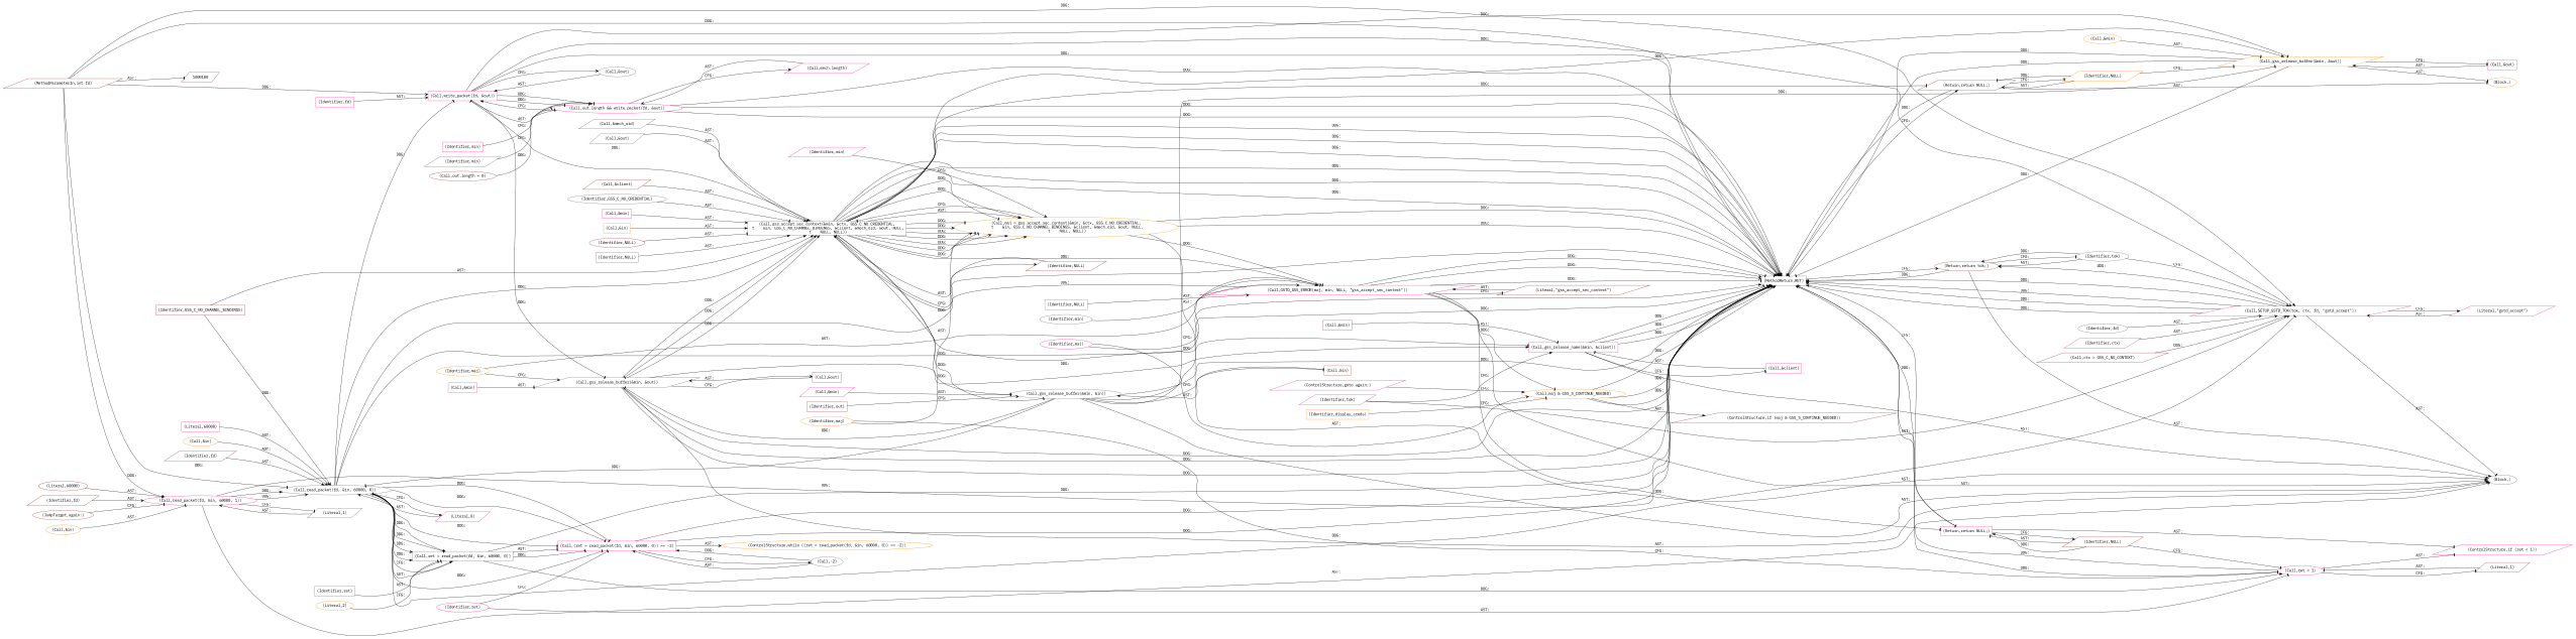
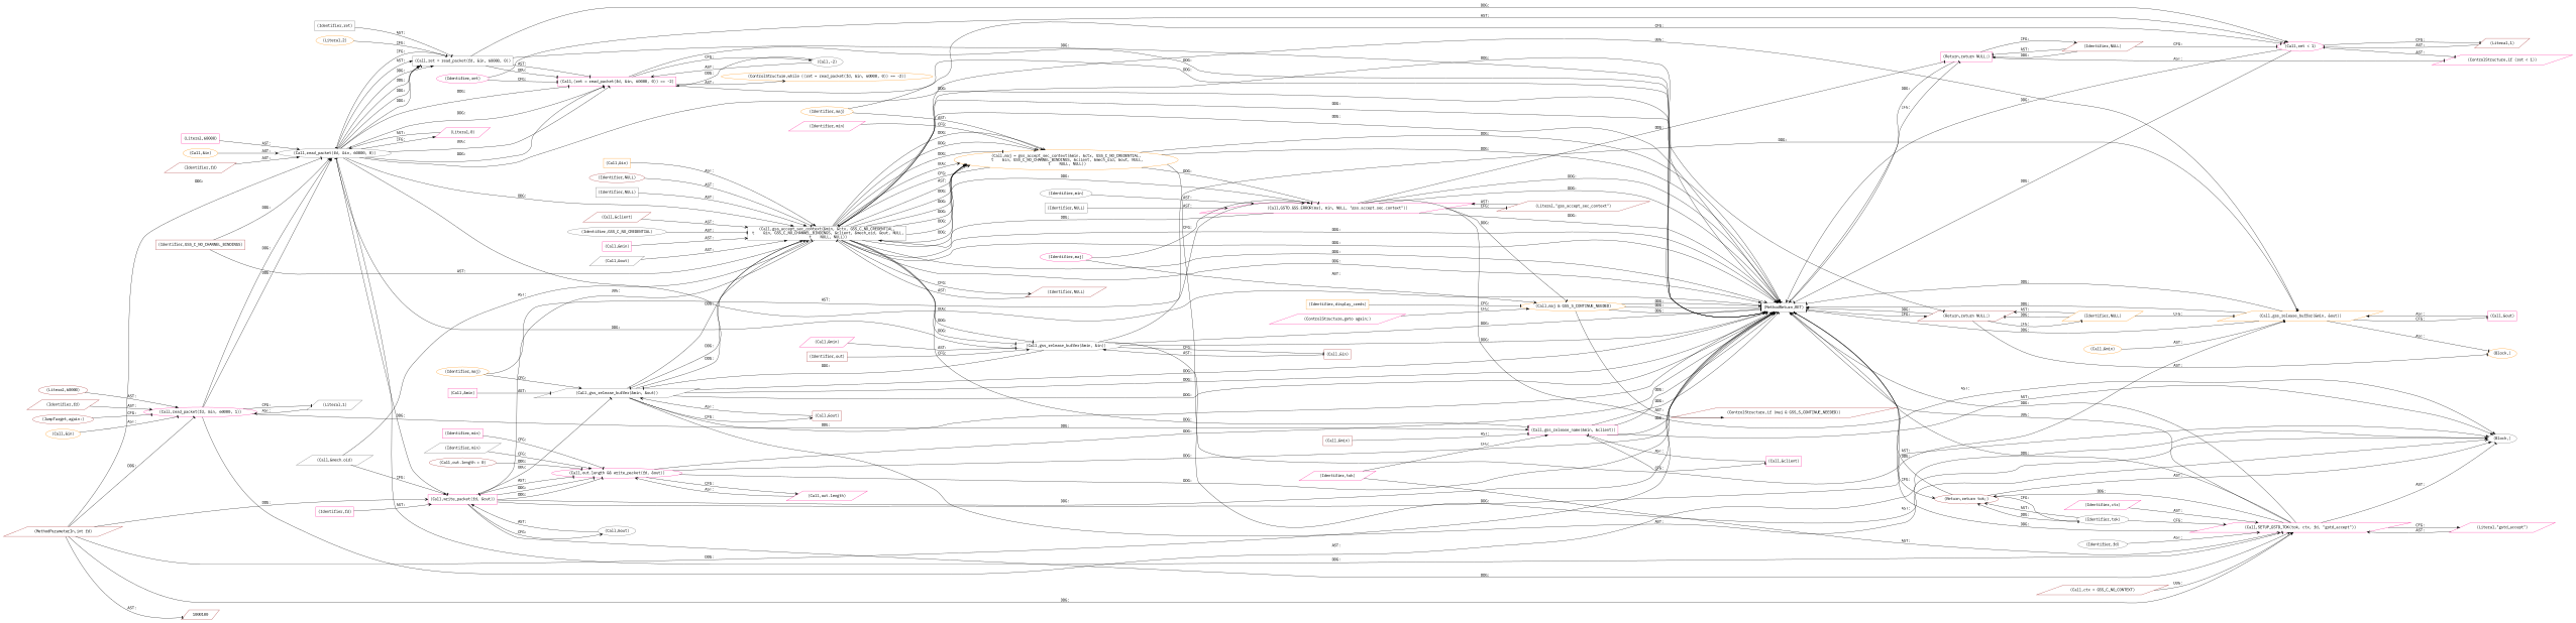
  digraph {
    fontname="IBM Plex Mono"
    rankdir=LR
    node [color=deeppink fontname="IBM Plex Mono" shape=parallelogram]
    edge [arrowhead=tee fontname="IBM Plex Mono"]
    n1 [label="(Call,read_packet(fd, &in, 60000, 1))" shape=ellipse]
    n2 [color=gray40 label="(Call,read_packet(fd, &in, 60000, 0))" shape=ellipse]
    n3 [color=gray40 label="(Block,)" shape=ellipse]
    n4 [color=gray40 label="(Literal,1)"]
    n5 [color=gray40 label="(MethodReturn,RET)" shape=box]
    n6 [label="(Call,write_packet(fd, &out))" shape=box]
    n7 [label="(Call,SETUP_GSTD_TOK(tok, ctx, fd, \"gstd_accept\"))"]
    n8 [label="(Call,(ret = read_packet(fd, &in, 60000, 0)) == -2)" shape=box]
    n9 [color=gray40 label="(Call,ret = read_packet(fd, &in, 60000, 0))" shape=box]
    n10 [color=gray40 label="(Call,gss_accept_sec_context(&min, &ctx, GSS_C_NO_CREDENTIAL,\n \t    &in, GSS_C_NO_CHANNEL_BINDINGS, &client, &mech_oid, &out, NULL,\n \t    NULL, NULL))" shape=box]
    n11 [label="(Literal,0)"]
    n12 [color=brown label="(Return,return NULL;)"]
    n13 [label="(Return,return NULL;)" shape=box]
    n14 [color=brown label="(Return,return tok;)" shape=ellipse]
    n15 [color=brown label="(MethodParameterIn,int fd)"]
    1000100 [color=brown]
    n17 [color=darkorange label="(Call,gss_release_buffer(&min, &out))"]
    n18 [color=gray40 label="(Call,gss_release_buffer(&min, &out))"]
    n19 [label="(Call,out.length && write_packet(fd, &out))" shape=ellipse]
    n20 [color=gray40 label="(Call,&out)" shape=ellipse]
    n21 [label="(Literal,\"gstd_accept\")"]
    n22 [color=darkorange label="(ControlStructure,while ((ret = read_packet(fd, &in, 60000, 0)) == -2))" shape=ellipse]
    n23 [color=gray40 label="(Call,-2)" shape=ellipse]
    n24 [label="(Call,ret < 1)" shape=ellipse]
    n25 [color=darkorange label="(Call,maj = gss_accept_sec_context(&min, &ctx, GSS_C_NO_CREDENTIAL,\n \t    &in, GSS_C_NO_CHANNEL_BINDINGS, &client, &mech_oid, &out, NULL,\n \t    NULL, NULL))" shape=ellipse]
    n26 [label="(Call,GSTD_GSS_ERROR(maj, min, NULL, \"gss_accept_sec_context\"))"]
    n27 [color=gray40 label="(Call,gss_release_buffer(&min, &in))" shape=ellipse]
    n28 [label="(Call,gss_release_name(&min, &client))" shape=box]
    n29 [color=brown label="(Identifier,NULL)"]
    n30 [label="(ControlStructure,if (ret < 1))"]
    n31 [color=brown label="(Literal,1)"]
    n32 [color=darkorange label="(Call,maj & GSS_S_CONTINUE_NEEDED)" shape=ellipse]
    n33 [color=brown label="(Literal,\"gss_accept_sec_context\")"]
    n34 [color=brown label="(Call,&in)" shape=box]
    n35 [label="(Call,&out)" shape=box]
    n36 [color=darkorange label="(Block,)" shape=ellipse]
    n37 [color=brown label="(Call,&out)" shape=box]
    n38 [label="(Call,&client)" shape=box]
    n39 [color=darkorange label="(Identifier,NULL)"]
    n40 [color=brown label="(Identifier,NULL)"]
    n41 [color=brown label="(ControlStructure,if (maj & GSS_S_CONTINUE_NEEDED))"]
-   n42 [label="(Call,mech.length)"]
+   n42 [label="(Call,out.length)"]
    n43 [color=gray40 label="(Identifier,tok)" shape=ellipse]
    n44 [color=brown label="(Identifier,GSS_C_NO_CHANNEL_BINDINGS)" shape=box]
    n45 [label="(Literal,60000)" shape=box]
    n46 [color=gray40 label="(Call,&out)"]
    n47 [color=brown label="(Call,&client)"]
    n48 [color=darkorange label="(Identifier,maj)" shape=ellipse]
    n49 [color=gray40 label="(Identifier,fd)" shape=ellipse]
    n50 [label="(Identifier,maj)" shape=ellipse]
    n51 [label="(Identifier,fd)" shape=box]
    n52 [color=brown label="(Call,&min)" shape=box]
    n53 [color=gray40 label="(Identifier,GSS_C_NO_CREDENTIAL)" shape=ellipse]
    n54 [color=brown label="(Identifier,fd)"]
    n55 [color=gray40 label="(Identifier,min)"]
    n56 [label="(Identifier,tok)"]
    n57 [label="(Call,&min)" shape=box]
    n58 [color=brown label="(Call,out.length = 0)" shape=ellipse]
    n59 [color=darkorange label="(Call,&min)" shape=ellipse]
    n60 [label="(Call,&min)" shape=box]
    n61 [color=darkorange label="(Identifier,maj)" shape=ellipse]
    n62 [color=darkorange label="(Literal,2)" shape=ellipse]
    n63 [label="(Identifier,ctx)"]
    n64 [color=gray40 label="(Identifier,ret)" shape=box]
    n65 [color=darkorange label="(Call,&in)" shape=ellipse]
    n66 [color=brown label="(JumpTarget,again:)" shape=ellipse]
    n67 [label="(Identifier,min)"]
    n68 [color=brown label="(Call,ctx = GSS_C_NO_CONTEXT)"]
    n69 [color=darkorange label="(Call,&in)" shape=box]
    n70 [color=brown label="(Identifier,fd)"]
    n71 [color=darkorange label="(Identifier,display_creds)" shape=box]
    n72 [label="(Identifier,ret)" shape=ellipse]
    n73 [color=gray40 label="(Identifier,min)" shape=ellipse]
    n74 [color=brown label="(Identifier,NULL)" shape=ellipse]
    n75 [color=gray40 label="(Identifier,NULL)" shape=box]
    n76 [color=darkorange label="(Call,&in)" shape=ellipse]
    n77 [color=brown label="(Literal,60000)" shape=ellipse]
    n78 [label="(Identifier,min)" shape=box]
    n79 [color=gray40 label="(Call,&mech_oid)"]
    n80 [color=gray40 label="(Identifier,NULL)" shape=box]
    n81 [color=brown label="(Identifier,out)" shape=box]
    n82 [label="(ControlStructure,goto again;)"]
    n83 [label="(Call,&min)"]
    n1 -> n2 [arrowhead=normal label="DDG: "]
    n1 -> n2 [arrowhead=vee label="DDG: "]
    n1 -> n3 [arrowhead=vee label="AST: "]
    n1 -> n4 [label="CFG: "]
    n1 -> n5 [arrowhead=normal label="DDG: "]
    n2 -> n5 [arrowhead=normal label="DDG: "]
    n2 -> n5 [label="DDG: "]
    n2 -> n6 [label="DDG: "]
    n2 -> n7 [label="DDG: "]
    n2 -> n8 [label="DDG: "]
    n2 -> n8 [label="DDG: "]
    n2 -> n8 [label="DDG: "]
    n2 -> n8 [label="DDG: "]
    n2 -> n9 [arrowhead=normal label="AST: "]
    n2 -> n9 [arrowhead=normal label="DDG: "]
    n2 -> n9 [label="DDG: "]
    n2 -> n9 [arrowhead=vee label="DDG: "]
    n2 -> n9 [arrowhead=normal label="DDG: "]
    n2 -> n10 [arrowhead=normal label="DDG: "]
    n2 -> n11 [arrowhead=normal label="CFG: "]
    n4 -> n1 [arrowhead=vee label="AST: "]
    n5 -> n12 [arrowhead=normal label="CFG: "]
    n5 -> n13 [label="CFG: "]
    n5 -> n14 [arrowhead=vee label="CFG: "]
    n6 -> n5 [arrowhead=vee label="DDG: "]
    n6 -> n7 [arrowhead=vee label="DDG: "]
    n6 -> n17 [label="DDG: "]
    n6 -> n18 [label="DDG: "]
    n6 -> n19 [label="AST: "]
    n6 -> n19 [label="DDG: "]
    n6 -> n19 [label="DDG: "]
    n6 -> n20 [arrowhead=vee label="CFG: "]
    n7 -> n3 [label="AST: "]
    n7 -> n5 [arrowhead=normal label="DDG: "]
    n7 -> n5 [arrowhead=normal label="DDG: "]
    n7 -> n5 [arrowhead=vee label="DDG: "]
    n7 -> n5 [arrowhead=normal label="DDG: "]
    n7 -> n14 [arrowhead=vee label="DDG: "]
    n7 -> n21 [arrowhead=normal label="CFG: "]
    n8 -> n5 [arrowhead=vee label="DDG: "]
    n8 -> n5 [label="DDG: "]
    n8 -> n22 [arrowhead=vee label="AST: "]
    n8 -> n23 [arrowhead=normal label="CFG: "]
    n9 -> n2 [label="CFG: "]
    n9 -> n5 [arrowhead=vee label="DDG: "]
    n9 -> n8 [label="AST: "]
    n9 -> n8 [label="DDG: "]
    n9 -> n24 [arrowhead=normal label="DDG: "]
    n10 -> n5 [arrowhead=vee label="DDG: "]
    n10 -> n5 [arrowhead=vee label="DDG: "]
    n10 -> n5 [arrowhead=normal label="DDG: "]
    n10 -> n5 [arrowhead=vee label="DDG: "]
    n10 -> n5 [arrowhead=normal label="DDG: "]
    n10 -> n5 [arrowhead=vee label="DDG: "]
    n10 -> n6 [label="DDG: "]
    n10 -> n12 [label="DDG: "]
    n10 -> n17 [arrowhead=normal label="DDG: "]
    n10 -> n18 [label="DDG: "]
    n10 -> n25 [arrowhead=vee label="AST: "]
    n10 -> n25 [label="DDG: "]
    n10 -> n25 [arrowhead=vee label="DDG: "]
    n10 -> n25 [label="DDG: "]
    n10 -> n25 [arrowhead=normal label="DDG: "]
    n10 -> n25 [arrowhead=normal label="DDG: "]
    n10 -> n25 [arrowhead=vee label="DDG: "]
    n10 -> n25 [label="DDG: "]
    n10 -> n25 [label="DDG: "]
    n10 -> n25 [arrowhead=vee label="DDG: "]
    n10 -> n26 [arrowhead=normal label="DDG: "]
    n10 -> n27 [label="DDG: "]
    n10 -> n27 [label="DDG: "]
    n10 -> n28 [label="DDG: "]
    n10 -> n29 [arrowhead=vee label="CFG: "]
    n11 -> n2 [arrowhead=vee label="AST: "]
    n12 -> n5 [arrowhead=vee label="DDG: "]
    n12 -> n36 [label="AST: "]
    n12 -> n39 [label="CFG: "]
    n13 -> n5 [arrowhead=vee label="DDG: "]
    n13 -> n30 [label="AST: "]
    n13 -> n40 [arrowhead=vee label="CFG: "]
    n14 -> n3 [arrowhead=normal label="AST: "]
    n14 -> n5 [label="DDG: "]
    n14 -> n43 [label="CFG: "]
    n15 -> n1 [label="DDG: "]
    n15 -> n2 [label="DDG: "]
    n15 -> n5 [arrowhead=vee label="DDG: "]
    n15 -> n6 [arrowhead=vee label="DDG: "]
    n15 -> n7 [arrowhead=normal label="DDG: "]
    n15 -> 1000100 [label="AST: "]
    n17 -> n5 [label="DDG: "]
    n17 -> n5 [label="DDG: "]
    n17 -> n5 [arrowhead=normal label="DDG: "]
    n17 -> n35 [label="CFG: "]
    n17 -> n36 [label="AST: "]
    n18 -> n3 [arrowhead=vee label="AST: "]
    n18 -> n5 [label="DDG: "]
    n18 -> n5 [arrowhead=vee label="DDG: "]
    n18 -> n5 [arrowhead=vee label="DDG: "]
    n18 -> n10 [arrowhead=normal label="DDG: "]
    n18 -> n10 [arrowhead=normal label="DDG: "]
    n18 -> n28 [arrowhead=normal label="DDG: "]
    n18 -> n37 [arrowhead=vee label="CFG: "]
    n19 -> n5 [arrowhead=normal label="DDG: "]
    n19 -> n5 [arrowhead=vee label="DDG: "]
    n19 -> n5 [arrowhead=vee label="DDG: "]
-   n19 -> n6 [arrowhead=normal label="CFG: "]
+   n79 -> n6 [arrowhead=normal label="CFG: "]
    n19 -> n42 [arrowhead=vee label="CFG: "]
    n20 -> n6 [arrowhead=normal label="AST: "]
    n21 -> n7 [arrowhead=vee label="AST: "]
    n23 -> n8 [arrowhead=vee label="AST: "]
    n23 -> n8 [arrowhead=normal label="DDG: "]
    n24 -> n5 [arrowhead=vee label="DDG: "]
    n24 -> n5 [label="DDG: "]
    n24 -> n30 [label="AST: "]
    n24 -> n31 [label="CFG: "]
    n25 -> n3 [arrowhead=normal label="AST: "]
    n25 -> n5 [arrowhead=normal label="DDG: "]
    n25 -> n5 [label="DDG: "]
    n25 -> n10 [label="CFG: "]
    n25 -> n26 [label="DDG: "]
    n26 -> n3 [arrowhead=normal label="AST: "]
    n26 -> n5 [arrowhead=vee label="DDG: "]
    n26 -> n5 [label="DDG: "]
    n26 -> n5 [arrowhead=vee label="DDG: "]
    n26 -> n10 [arrowhead=normal label="DDG: "]
    n26 -> n13 [label="DDG: "]
    n26 -> n32 [label="DDG: "]
    n26 -> n33 [label="CFG: "]
    n27 -> n2 [label="DDG: "]
    n27 -> n3 [arrowhead=vee label="AST: "]
    n27 -> n5 [label="DDG: "]
    n27 -> n5 [label="DDG: "]
    n27 -> n17 [label="DDG: "]
    n27 -> n18 [label="DDG: "]
    n27 -> n34 [label="CFG: "]
    n28 -> n3 [arrowhead=normal label="AST: "]
    n28 -> n5 [label="DDG: "]
    n28 -> n5 [label="DDG: "]
    n28 -> n5 [arrowhead=vee label="DDG: "]
    n28 -> n38 [label="CFG: "]
    n29 -> n10 [label="AST: "]
    n31 -> n24 [label="AST: "]
    n32 -> n5 [label="DDG: "]
    n32 -> n5 [label="DDG: "]
    n32 -> n5 [arrowhead=normal label="DDG: "]
    n32 -> n41 [arrowhead=normal label="AST: "]
    n33 -> n26 [arrowhead=normal label="AST: "]
    n34 -> n27 [arrowhead=normal label="AST: "]
    n35 -> n17 [arrowhead=normal label="AST: "]
    n37 -> n18 [arrowhead=vee label="AST: "]
    n38 -> n28 [label="AST: "]
    n39 -> n12 [arrowhead=vee label="AST: "]
    n39 -> n12 [label="DDG: "]
    n39 -> n17 [label="CFG: "]
    n40 -> n13 [label="AST: "]
    n40 -> n13 [arrowhead=normal label="DDG: "]
    n40 -> n24 [label="CFG: "]
    n42 -> n19 [arrowhead=vee label="AST: "]
    n43 -> n7 [arrowhead=vee label="CFG: "]
    n43 -> n14 [arrowhead=vee label="AST: "]
    n43 -> n14 [arrowhead=vee label="DDG: "]
    n44 -> n2 [arrowhead=vee label="DDG: "]
    n44 -> n10 [arrowhead=normal label="AST: "]
    n45 -> n2 [arrowhead=vee label="AST: "]
    n46 -> n10 [arrowhead=normal label="AST: "]
    n47 -> n10 [arrowhead=vee label="AST: "]
    n48 -> n18 [arrowhead=vee label="CFG: "]
    n48 -> n26 [arrowhead=vee label="AST: "]
    n49 -> n7 [arrowhead=vee label="AST: "]
    n50 -> n26 [label="CFG: "]
    n50 -> n32 [arrowhead=vee label="AST: "]
    n51 -> n6 [arrowhead=vee label="AST: "]
    n52 -> n28 [label="AST: "]
    n53 -> n10 [label="AST: "]
    n54 -> n1 [arrowhead=vee label="AST: "]
    n55 -> n19 [arrowhead=normal label="CFG: "]
    n56 -> n7 [arrowhead=vee label="AST: "]
    n56 -> n28 [arrowhead=normal label="CFG: "]
    n57 -> n10 [arrowhead=vee label="AST: "]
    n58 -> n19 [label="DDG: "]
    n59 -> n17 [label="AST: "]
    n60 -> n18 [label="AST: "]
    n61 -> n24 [label="CFG: "]
    n61 -> n25 [arrowhead=vee label="AST: "]
    n62 -> n9 [label="CFG: "]
    n63 -> n7 [arrowhead=vee label="AST: "]
    n64 -> n9 [label="AST: "]
    n65 -> n2 [arrowhead=vee label="AST: "]
    n66 -> n1 [label="CFG: "]
    n67 -> n25 [arrowhead=vee label="CFG: "]
    n68 -> n7 [arrowhead=vee label="DDG: "]
    n69 -> n10 [arrowhead=normal label="AST: "]
    n70 -> n2 [arrowhead=normal label="AST: "]
    n71 -> n32 [label="CFG: "]
    n72 -> n8 [label="CFG: "]
    n72 -> n24 [label="AST: "]
    n73 -> n26 [arrowhead=vee label="AST: "]
    n74 -> n10 [label="AST: "]
    n75 -> n10 [arrowhead=normal label="AST: "]
    n76 -> n1 [label="AST: "]
    n77 -> n1 [arrowhead=normal label="AST: "]
    n78 -> n19 [label="CFG: "]
    n79 -> n10 [label="AST: "]
    n80 -> n26 [arrowhead=vee label="AST: "]
    n81 -> n27 [arrowhead=vee label="CFG: "]
    n82 -> n32 [arrowhead=normal label="CFG: "]
    n83 -> n27 [label="AST: "]
  }
